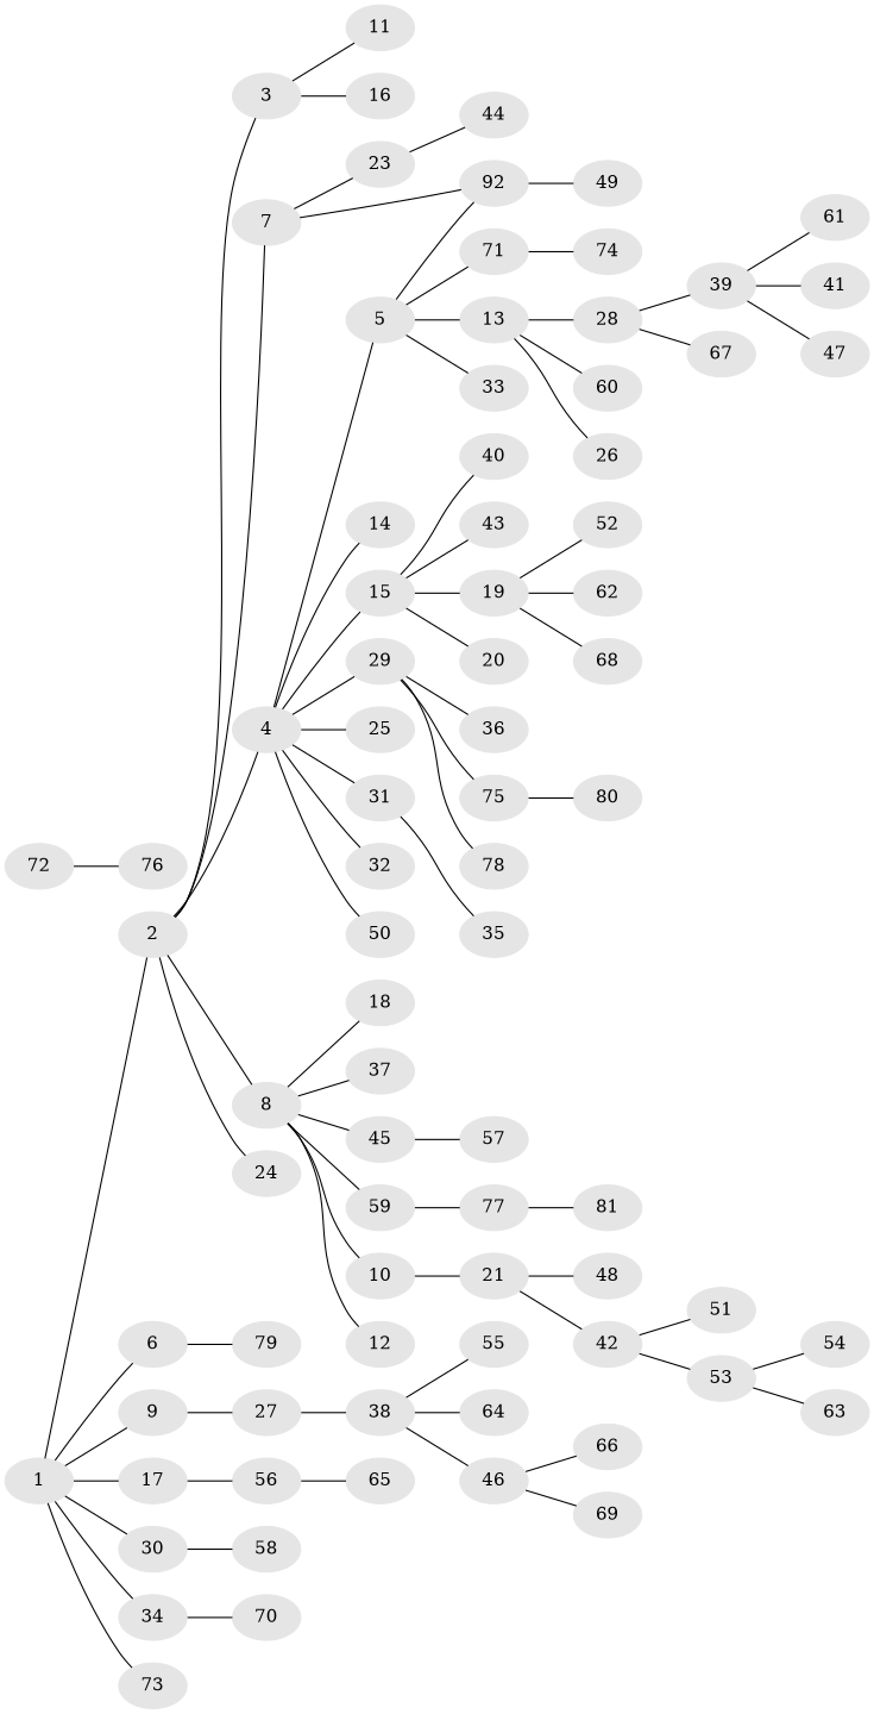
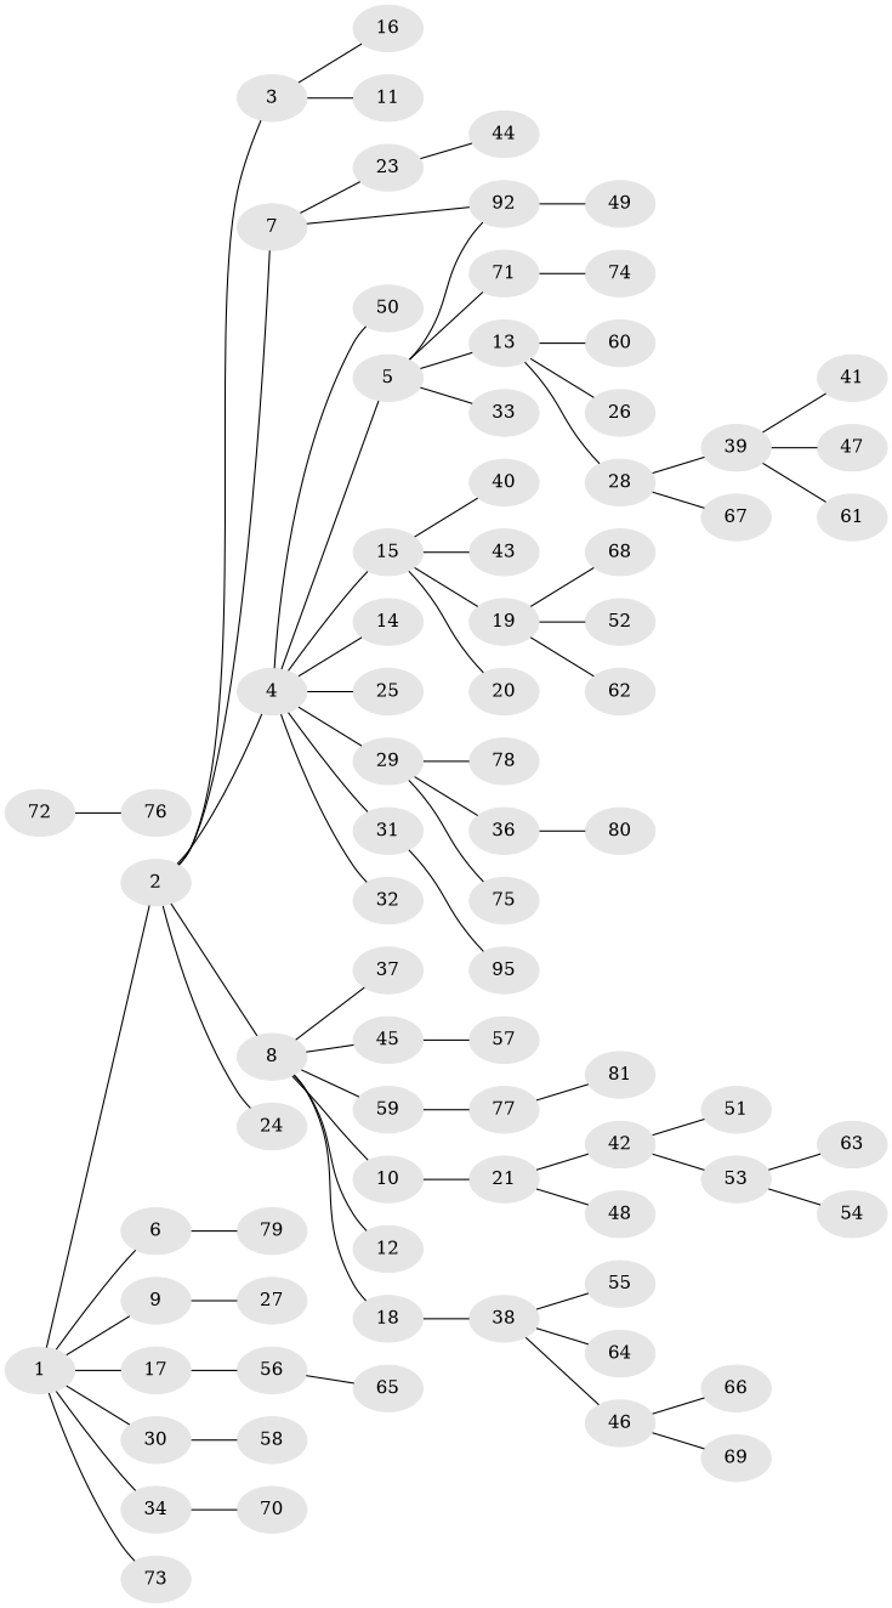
  graph {
    rankdir=LR
    node [color=gray90 style=filled]
    1
    2
    6
    9
    17
    30
    34
    73
    3
    4
    7
    8
    24
    79
    27
    56
    58
    70
    11
    16
    5
    14
    15
    25
    29
    31
    32
    50
    n29 [label=92]
    23
    10
    12
    18
    37
    45
    59
    13
    33
    71
    19
    20
    40
    43
    36
    75
    78
-   35
+   35 [label=95]
    26
    28
    60
    49
    74
    44
    21
    38
    57
    77
    42
    48
    39
    67
    72
    76
    52
    62
    68
    65
    46
    55
    64
    51
    53
    41
    47
    61
    80
    66
    69
    54
    63
    81
    1 -- 2
    1 -- 6
    1 -- 9
    1 -- 17
    1 -- 30
    1 -- 34
    1 -- 73
    2 -- 3
    2 -- 4
    2 -- 7
    2 -- 8
    2 -- 24
    6 -- 79
    9 -- 27
    17 -- 56
    30 -- 58
    34 -- 70
    3 -- 11
    3 -- 16
    4 -- 5
    4 -- 14
    4 -- 15
    4 -- 25
    4 -- 29
    4 -- 31
    4 -- 32
    4 -- 50
    7 -- n29
    7 -- 23
    8 -- 10
    8 -- 12
    8 -- 18
    8 -- 37
    8 -- 45
    8 -- 59
    56 -- 65
    5 -- n29
    5 -- 13
    5 -- 33
    5 -- 71
    15 -- 19
    15 -- 20
    15 -- 40
    15 -- 43
    29 -- 36
    29 -- 75
    29 -- 78
    31 -- 35
    n29 -- 49
    23 -- 44
    10 -- 21
-   27 -- 38
+   18 -- 38
    45 -- 57
    59 -- 77
    13 -- 26
    13 -- 28
    13 -- 60
    71 -- 74
    19 -- 52
    19 -- 62
    19 -- 68
-   75 -- 80
+   36 -- 80
    28 -- 39
    28 -- 67
    21 -- 42
    21 -- 48
    38 -- 46
    38 -- 55
    38 -- 64
    77 -- 81
    42 -- 51
    42 -- 53
    39 -- 41
    39 -- 47
    39 -- 61
    72 -- 76
    46 -- 66
    46 -- 69
    53 -- 54
    53 -- 63
  }
